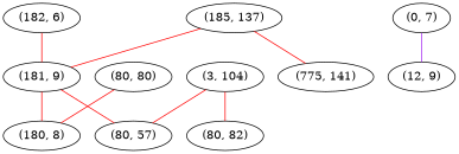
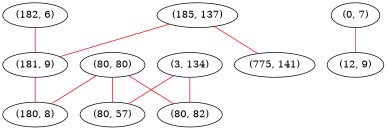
  graph {
    edge [color=red weight=1]
    "(80, 80)"
    "(180, 8)"
    "(80, 57)"
    "(80, 82)"
    "(182, 6)"
    "(181, 9)"
    n7 [label="(0, 7)"]
    "(12, 9)"
    "(185, 137)"
    n10 [label="(775, 141)"]
-   "(3, 134)" [label="(3, 104)"]
+   "(3, 134)"
    "(80, 80)" -- "(180, 8)"
-   "(181, 9)" -- "(80, 57)"
+   "(80, 80)" -- "(80, 57)"
+   "(80, 80)" -- "(80, 82)"
    "(182, 6)" -- "(181, 9)"
    "(181, 9)" -- "(180, 8)"
    n7 -- "(12, 9)" [color=purple weight=4]
    "(185, 137)" -- "(181, 9)"
    "(185, 137)" -- n10
    "(3, 134)" -- "(80, 57)"
    "(3, 134)" -- "(80, 82)"
  }
